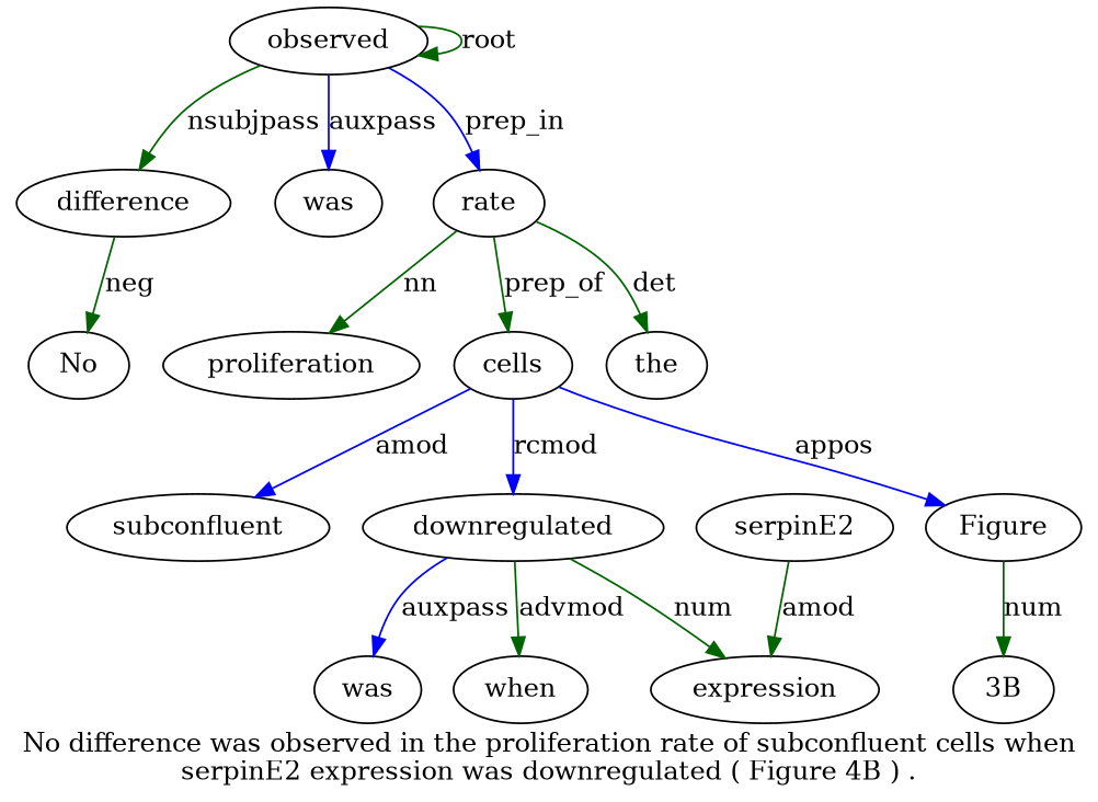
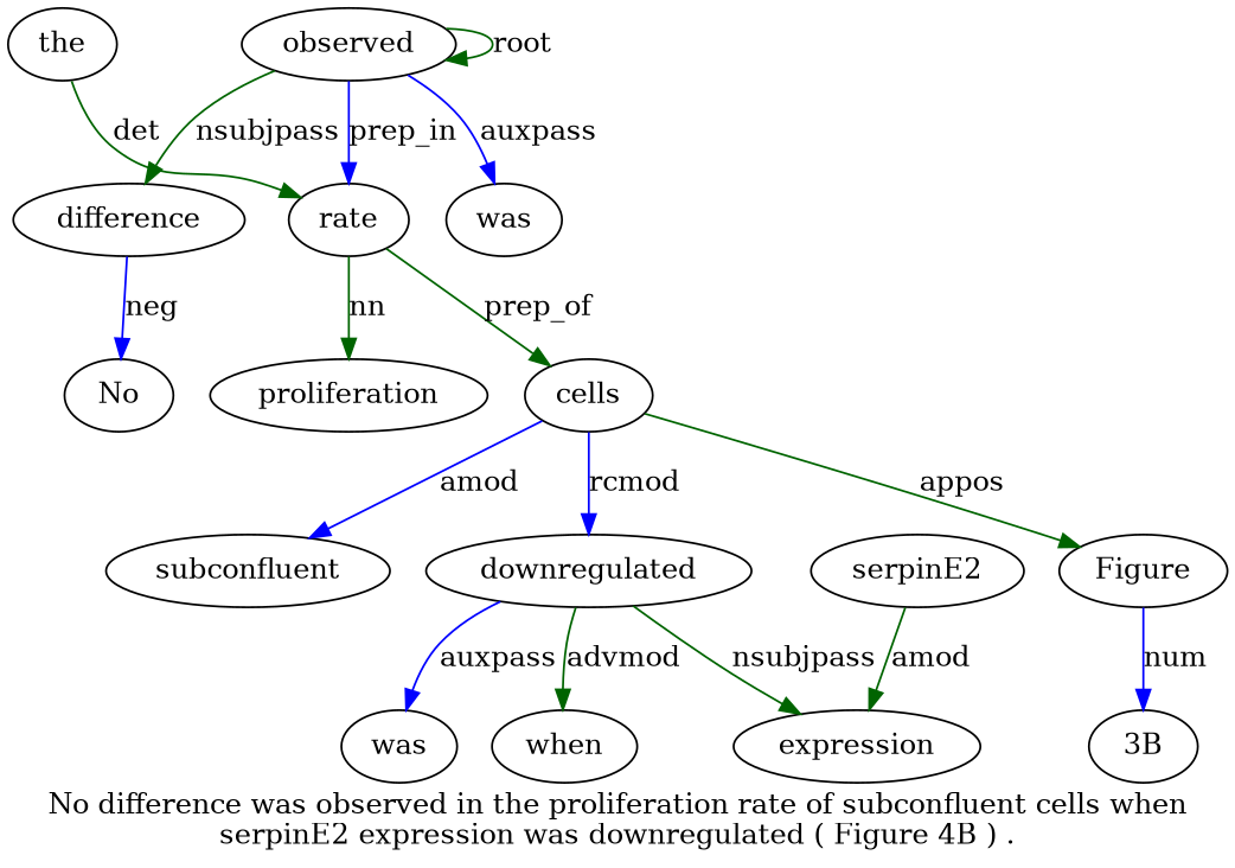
  digraph {
    label="No difference was observed in the proliferation rate of subconfluent cells when\nserpinE2 expression was downregulated ( Figure 4B ) ."
    node [fillcolor=white style=filled]
    edge [color=darkgreen]
    n1 [label=difference]
    n2 [label=No]
    n3 [label=observed]
    n4 [label=was]
    n5 [label=rate]
    n6 [label=the]
    n7 [label=proliferation]
    n8 [label=cells]
    n9 [label=subconfluent]
    n10 [label=downregulated]
    n11 [label=Figure]
    n12 [label=when]
    n13 [label=expression]
    n14 [label=was]
    n15 [label="3B"]
    n16 [label=serpinE2]
-   n1 -> n2 [label=neg]
+   n1 -> n2 [color=blue label=neg]
    n3 -> n1 [label=nsubjpass]
    n3 -> n3 [label=root]
    n3 -> n4 [color=blue label=auxpass]
    n3 -> n5 [color=blue label=prep_in]
-   n5 -> n6 [label=det]
+   n6 -> n5 [label=det]
    n5 -> n7 [label=nn]
    n5 -> n8 [label=prep_of]
    n8 -> n9 [color=blue label=amod]
    n8 -> n10 [color=blue label=rcmod]
-   n8 -> n11 [color=blue label=appos]
+   n8 -> n11 [label=appos]
    n10 -> n12 [label=advmod]
-   n10 -> n13 [label=num]
+   n10 -> n13 [label=nsubjpass]
    n10 -> n14 [color=blue label=auxpass]
-   n11 -> n15 [label=num]
+   n11 -> n15 [color=blue label=num]
    n16 -> n13 [label=amod]
  }
